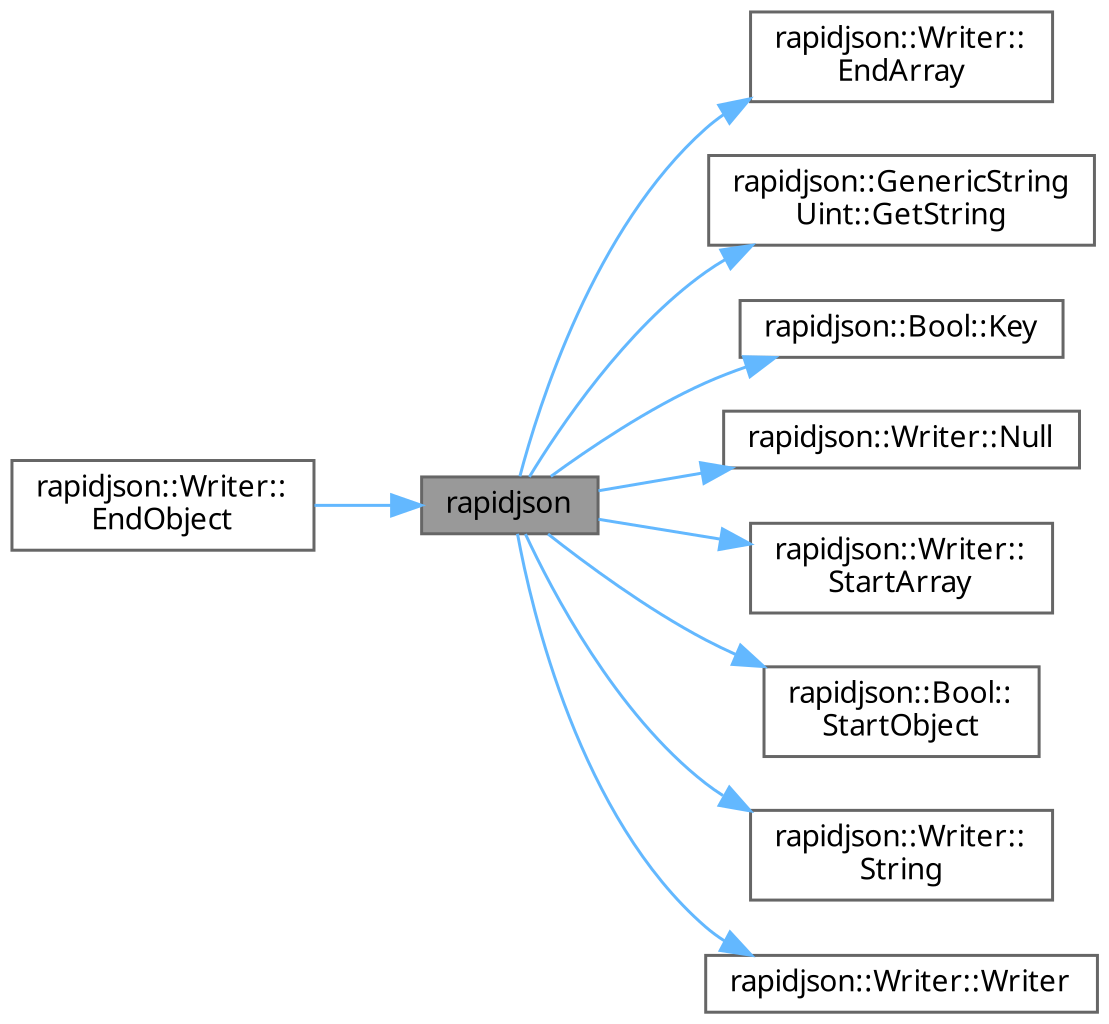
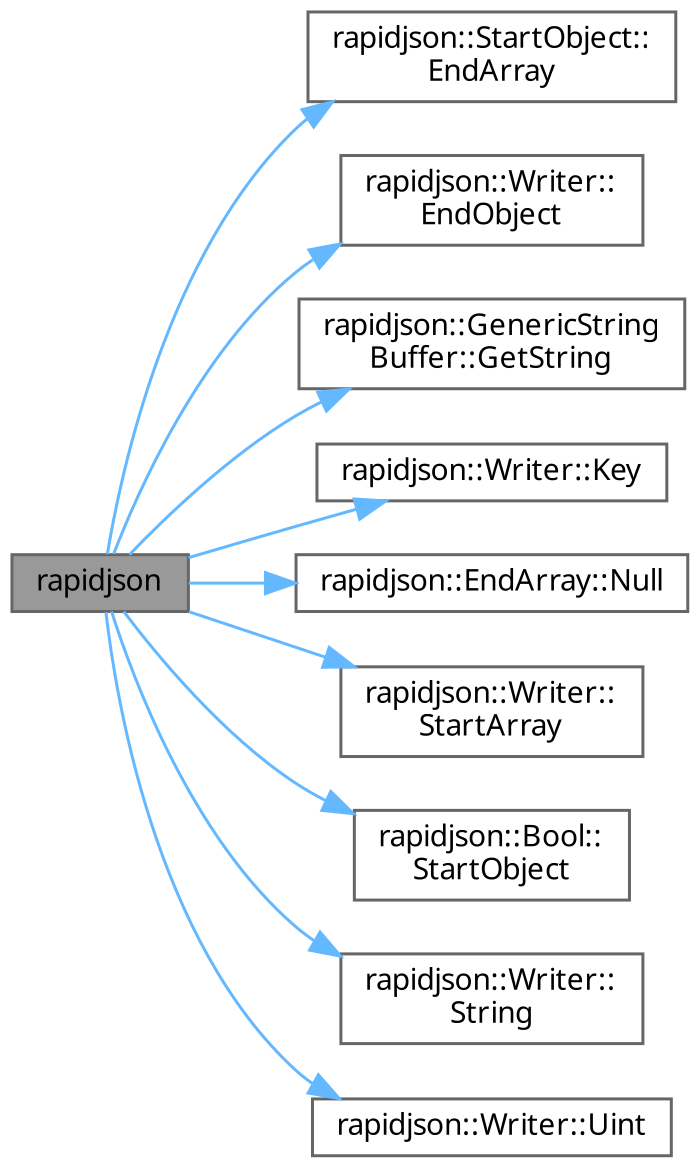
  digraph {
    fontname="Noto Sans"
    rankdir=LR
    node [color=grey40 fillcolor=white fontname="Noto Sans" fontsize=10 shape=box style=filled]
    edge [color=steelblue1 fontname="Noto Sans" fontsize=10 labelfontname=Helvetica labelfontsize=10 style=solid]
    n1 [color=gray40 fillcolor=grey60 fontcolor=black height=0.2 label=rapidjson width=0.4]
-   n2 [height=0.2 label="rapidjson::Writer::\lEndArray" width=0.4]
+   n2 [height=0.2 label="rapidjson::StartObject::\lEndArray" width=0.4]
    n3 [height=0.2 label="rapidjson::Writer::\lEndObject" width=0.4]
-   n4 [height=0.2 label="rapidjson::GenericString\lUint::GetString" width=0.4]
-   n5 [height=0.2 label="rapidjson::Bool::Key" width=0.4]
-   n6 [height=0.2 label="rapidjson::Writer::Null" width=0.4]
+   n4 [height=0.2 label="rapidjson::GenericString\lBuffer::GetString" width=0.4]
+   n5 [height=0.2 label="rapidjson::Writer::Key" width=0.4]
+   n6 [height=0.2 label="rapidjson::EndArray::Null" width=0.4]
    n7 [height=0.2 label="rapidjson::Writer::\lStartArray" width=0.4]
    n8 [height=0.2 label="rapidjson::Bool::\lStartObject" width=0.4]
    n9 [height=0.2 label="rapidjson::Writer::\lString" width=0.4]
-   n10 [height=0.2 label="rapidjson::Writer::Writer" width=0.4]
+   n10 [height=0.2 label="rapidjson::Writer::Uint" width=0.4]
    n1 -> n2
-   n3 -> n1
+   n1 -> n3
    n1 -> n4
    n1 -> n5
    n1 -> n6
    n1 -> n7
    n1 -> n8
    n1 -> n9
    n1 -> n10
  }
